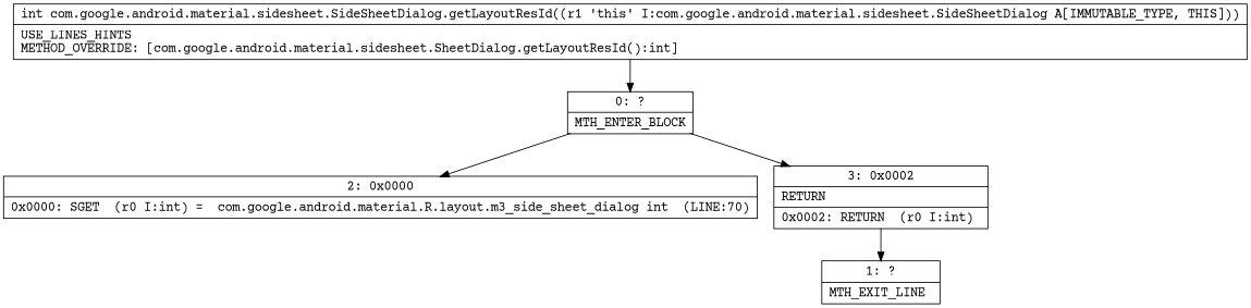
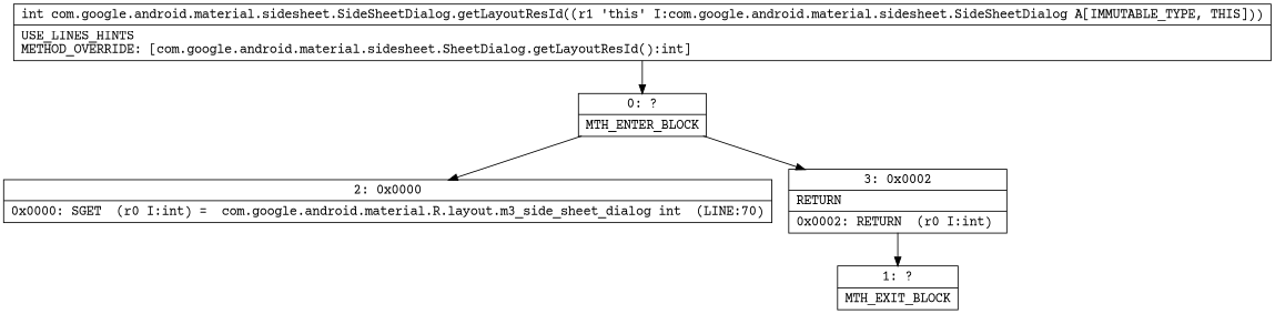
  digraph {
    fontname="Courier Prime"
    node [fontname="Courier Prime" shape=record]
    edge [fontname="Courier Prime"]
    n1 [label="{0\:\ ?|MTH_ENTER_BLOCK\l}"]
    n2 [label="{2\:\ 0x0000|0x0000: SGET  (r0 I:int) =  com.google.android.material.R.layout.m3_side_sheet_dialog int  (LINE:70)\l}"]
    n3 [label="{3\:\ 0x0002|RETURN\l|0x0002: RETURN  (r0 I:int) \l}"]
-   n4 [label="{1\:\ ?|MTH_EXIT_LINE\l}"]
+   n4 [label="{1\:\ ?|MTH_EXIT_BLOCK\l}"]
    n5 [label="{int com.google.android.material.sidesheet.SideSheetDialog.getLayoutResId((r1 'this' I:com.google.android.material.sidesheet.SideSheetDialog A[IMMUTABLE_TYPE, THIS]))  | USE_LINES_HINTS\lMETHOD_OVERRIDE: [com.google.android.material.sidesheet.SheetDialog.getLayoutResId():int]\l}"]
    n1 -> n2
    n1 -> n3
    n3 -> n4
    n5 -> n1
  }
